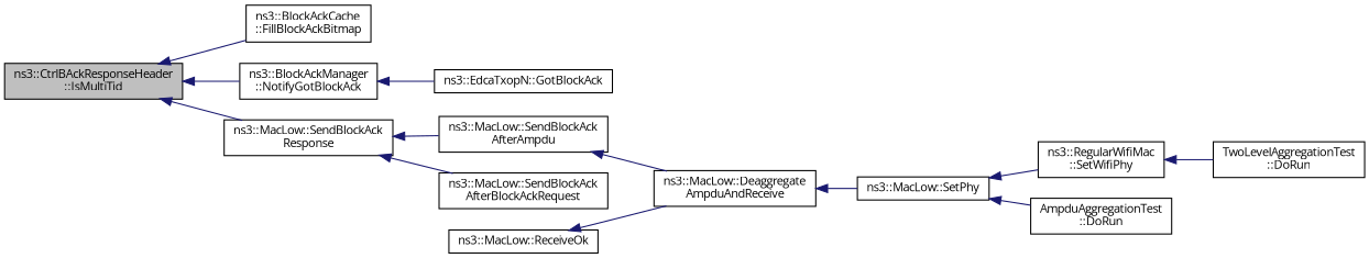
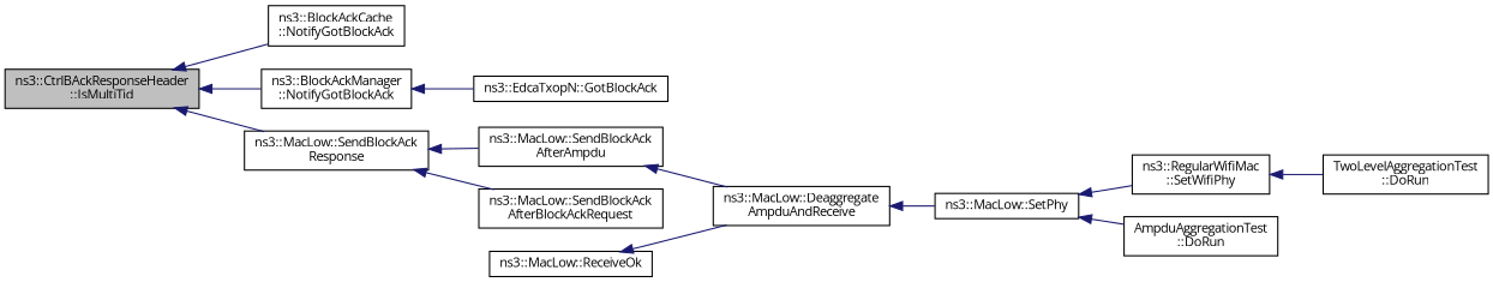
  digraph {
    fontname="Open Sans"
    rankdir=LR
    node [color=black fillcolor=white fontname="Open Sans" fontsize=10 shape=record style=filled]
    edge [color=midnightblue dir=back fontname="Open Sans" fontsize=10 labelfontname=Helvetica labelfontsize=10 style=solid]
    n1 [fillcolor=grey75 fontcolor=black height=0.2 label="ns3::CtrlBAckResponseHeader\l::IsMultiTid" width=0.4]
-   n2 [height=0.2 label="ns3::BlockAckCache\l::FillBlockAckBitmap" width=0.4]
+   n2 [height=0.2 label="ns3::BlockAckCache\l::NotifyGotBlockAck" width=0.4]
    n3 [height=0.2 label="ns3::BlockAckManager\l::NotifyGotBlockAck" width=0.4]
    n4 [height=0.2 label="ns3::MacLow::SendBlockAck\lResponse" width=0.4]
    n5 [height=0.2 label="ns3::EdcaTxopN::GotBlockAck" width=0.4]
    n6 [height=0.2 label="ns3::MacLow::SendBlockAck\lAfterAmpdu" width=0.4]
    n7 [height=0.2 label="ns3::MacLow::SendBlockAck\lAfterBlockAckRequest" width=0.4]
    n8 [height=0.2 label="ns3::MacLow::Deaggregate\lAmpduAndReceive" width=0.4]
    n9 [height=0.2 label="ns3::MacLow::SetPhy" width=0.4]
    n10 [height=0.2 label="ns3::RegularWifiMac\l::SetWifiPhy" width=0.4]
    n11 [height=0.2 label="AmpduAggregationTest\l::DoRun" width=0.4]
    n12 [height=0.2 label="TwoLevelAggregationTest\l::DoRun" width=0.4]
    n13 [height=0.2 label="ns3::MacLow::ReceiveOk" width=0.4]
    n1 -> n2
    n1 -> n3
    n1 -> n4
    n3 -> n5
    n4 -> n6
    n4 -> n7
    n6 -> n8
    n8 -> n9
    n9 -> n10
    n9 -> n11
    n10 -> n12
    n13 -> n8
  }
